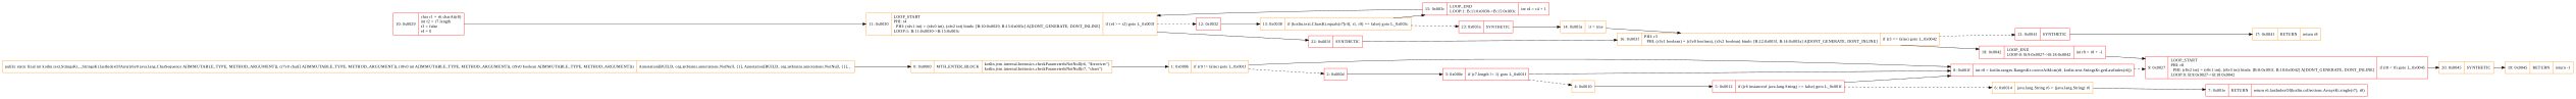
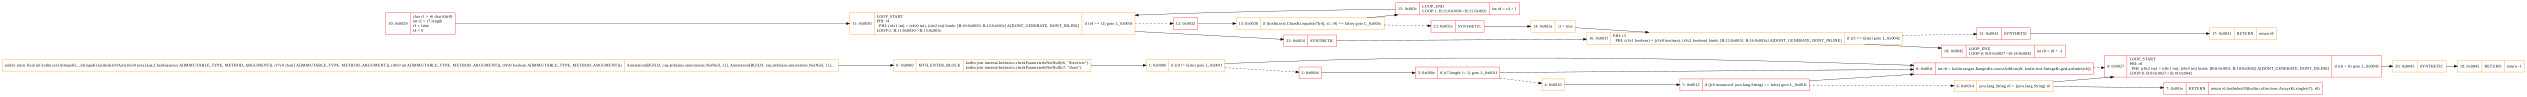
  digraph {
    fontname="Liberation Serif"
    rankdir=LR
    node [color=red fontname="Liberation Serif" shape=record]
    edge [fontname="Liberation Serif"]
    n1 [color=darkorange label="{0\:\ 0x0000|MTH_ENTER_BLOCK\l|kotlin.jvm.internal.Intrinsics.checkParameterIsNotNull(r6, \"$receiver\")\lkotlin.jvm.internal.Intrinsics.checkParameterIsNotNull(r7, \"chars\")\l}"]
    n2 [color=darkorange label="{1\:\ 0x000b|if (r9 != false) goto L_0x001f\l}"]
    n3 [label="{2\:\ 0x000d}"]
    n4 [label="{8\:\ 0x001f|int r8 = kotlin.ranges.RangesKt.coerceAtMost(r8, kotlin.text.StringsKt.getLastIndex(r6))\l}"]
    n5 [label="{3\:\ 0x000e|if (r7.length != 1) goto L_0x001f\l}"]
    n6 [label="{9\:\ 0x0027|LOOP_START\lPHI: r8 \l  PHI: (r8v2 int) = (r8v1 int), (r8v3 int) binds: [B:8:0x001f, B:18:0x0042] A[DONT_GENERATE, DONT_INLINE]\lLOOP:0: B:9:0x0027\-\>B:18:0x0042\l|if (r8 \< 0) goto L_0x0045\l}"]
    n7 [color=darkorange label="{4\:\ 0x0010}"]
    n8 [label="{5\:\ 0x0012|if ((r6 instanceof java.lang.String) == false) goto L_0x001f\l}"]
    n9 [color=darkorange label="{6\:\ 0x0014|java.lang.String r6 = (java.lang.String) r6\l}"]
    n10 [label="{7\:\ 0x001e|RETURN\l|return r6.lastIndexOf(kotlin.collections.ArraysKt.single(r7), r8)\l}"]
    n11 [color=darkorange label="{20\:\ 0x0045|SYNTHETIC\l}"]
    n12 [label="{10\:\ 0x0029|char r1 = r6.charAt(r8)\lint r2 = r7.length\lr3 = false\lr4 = 0\l}"]
    n13 [color=darkorange label="{11\:\ 0x0030|LOOP_START\lPHI: r4 \l  PHI: (r4v1 int) = (r4v0 int), (r4v2 int) binds: [B:10:0x0029, B:15:0x003c] A[DONT_GENERATE, DONT_INLINE]\lLOOP:1: B:11:0x0030\-\>B:15:0x003c\l|if (r4 \>= r2) goto L_0x003f\l}"]
    n14 [color=darkorange label="{19\:\ 0x0045|RETURN\l|return \-1\l}"]
    n15 [label="{12\:\ 0x0032}"]
    n16 [label="{22\:\ 0x003f|SYNTHETIC\l}"]
    n17 [color=darkorange label="{13\:\ 0x0038|if (kotlin.text.CharsKt.equals(r7[r4], r1, r9) == false) goto L_0x003c\l}"]
    n18 [color=darkorange label="{16\:\ 0x003f|PHI: r3 \l  PHI: (r3v1 boolean) = (r3v0 boolean), (r3v2 boolean) binds: [B:22:0x003f, B:14:0x003a] A[DONT_GENERATE, DONT_INLINE]\l|if (r3 == false) goto L_0x0042\l}"]
    n19 [label="{15\:\ 0x003c|LOOP_END\lLOOP:1: B:11:0x0030\-\>B:15:0x003c\l|int r4 = r4 + 1\l}"]
    n20 [label="{23\:\ 0x003a|SYNTHETIC\l}"]
    n21 [color=darkorange label="{14\:\ 0x003a|r3 = true\l}"]
    n22 [label="{18\:\ 0x0042|LOOP_END\lLOOP:0: B:9:0x0027\-\>B:18:0x0042\l|int r8 = r8 + \-1\l}"]
    n23 [label="{21\:\ 0x0041|SYNTHETIC\l}"]
    n24 [color=darkorange label="{17\:\ 0x0041|RETURN\l|return r8\l}"]
    n25 [color=darkorange label="{public static final int kotlin.text.StringsKt__StringsKt.lastIndexOfAny((r6v0 java.lang.CharSequence A[IMMUTABLE_TYPE, METHOD_ARGUMENT]), (r7v0 char[] A[IMMUTABLE_TYPE, METHOD_ARGUMENT]), (r8v0 int A[IMMUTABLE_TYPE, METHOD_ARGUMENT]), (r9v0 boolean A[IMMUTABLE_TYPE, METHOD_ARGUMENT]))  | Annotation[BUILD, org.jetbrains.annotations.NotNull, \{\}], Annotation[BUILD, org.jetbrains.annotations.NotNull, \{\}], , \l}"]
    n1 -> n2
    n2 -> n3 [style=dashed]
    n2 -> n4
    n3 -> n5
    n4 -> n6 [style=dashed]
    n5 -> n4
    n5 -> n7 [style=dashed]
    n6 -> n11
    n7 -> n8
    n8 -> n4
    n8 -> n9 [style=dashed]
    n9 -> n10
    n11 -> n14
    n12 -> n13
    n13 -> n15 [style=dashed]
    n13 -> n16
    n15 -> n17
    n16 -> n18
    n17 -> n19
    n17 -> n20 [style=dashed]
    n18 -> n22
    n18 -> n23 [style=dashed]
    n19 -> n13
    n20 -> n21
    n21 -> n18
-   n22 -> n6
+   n9 -> n6
    n23 -> n24
    n25 -> n1
  }
